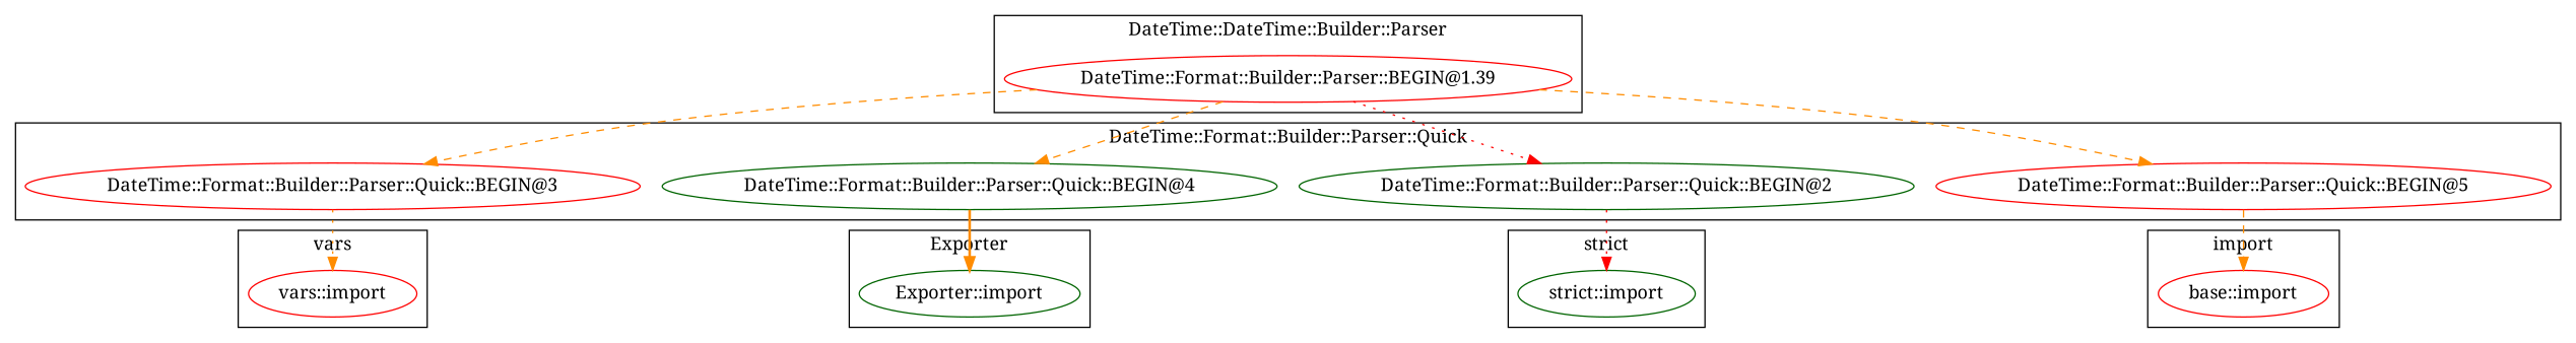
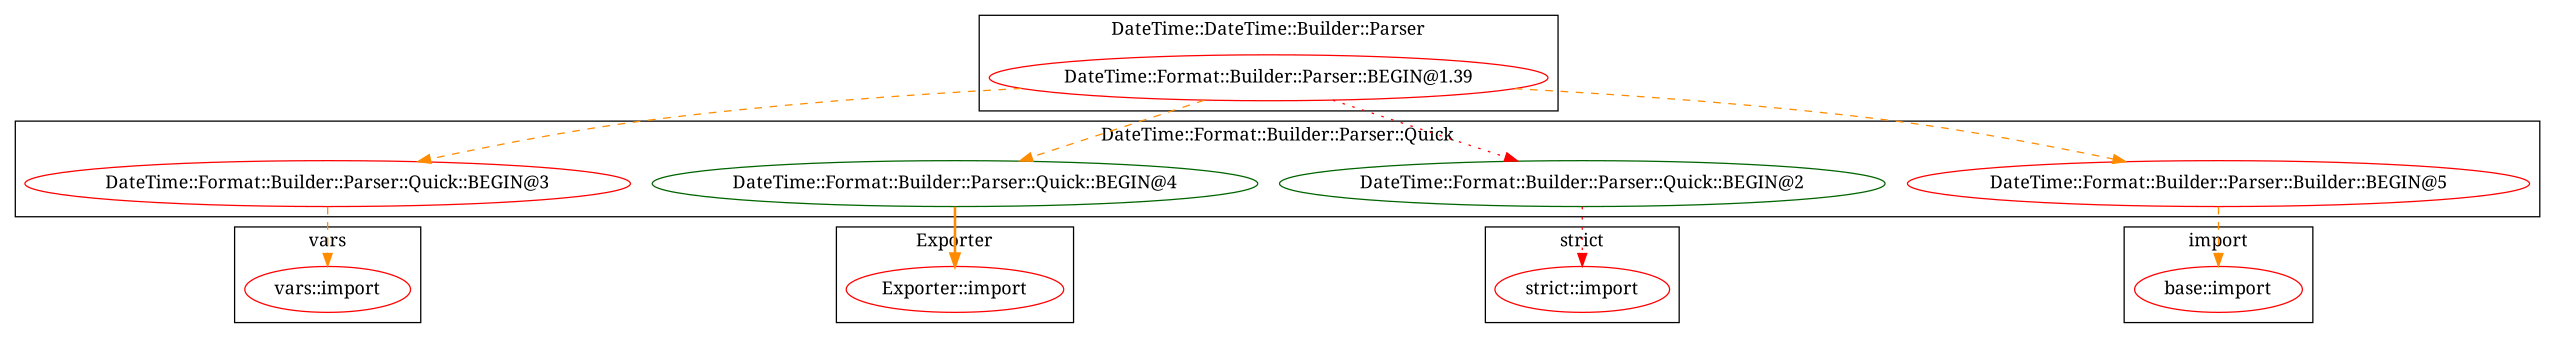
  digraph {
    fontname="Noto Serif"
    node [color=red fontname="Noto Serif"]
    edge [color=darkorange fontname="Noto Serif" style=dashed]
    "base::import"
    "DateTime::Format::Builder::Parser::BEGIN@1.39"
-   "Exporter::import" [color=darkgreen]
+   "Exporter::import"
    "vars::import"
    "DateTime::Format::Builder::Parser::Quick::BEGIN@3"
    "DateTime::Format::Builder::Parser::Quick::BEGIN@4" [color=darkgreen]
    "DateTime::Format::Builder::Parser::Quick::BEGIN@2" [color=darkgreen]
-   "DateTime::Format::Builder::Parser::Quick::BEGIN@5"
-   "strict::import" [color=darkgreen]
+   "DateTime::Format::Builder::Parser::Quick::BEGIN@5" [label="DateTime::Format::Builder::Parser::Builder::BEGIN@5"]
+   "strict::import"
    subgraph cluster_1 {
      label=import
      "base::import"
    }
    subgraph cluster_2 {
      label="DateTime::DateTime::Builder::Parser"
      "DateTime::Format::Builder::Parser::BEGIN@1.39"
    }
    subgraph cluster_3 {
      label=Exporter
      "Exporter::import"
    }
    subgraph cluster_4 {
      label=vars
      "vars::import"
    }
    subgraph cluster_5 {
      label="DateTime::Format::Builder::Parser::Quick"
      "DateTime::Format::Builder::Parser::Quick::BEGIN@3"
      "DateTime::Format::Builder::Parser::Quick::BEGIN@4"
      "DateTime::Format::Builder::Parser::Quick::BEGIN@2"
      "DateTime::Format::Builder::Parser::Quick::BEGIN@5"
    }
    subgraph cluster_6 {
      label="strict"
      "strict::import"
    }
    "DateTime::Format::Builder::Parser::BEGIN@1.39" -> "DateTime::Format::Builder::Parser::Quick::BEGIN@3"
    "DateTime::Format::Builder::Parser::BEGIN@1.39" -> "DateTime::Format::Builder::Parser::Quick::BEGIN@4"
    "DateTime::Format::Builder::Parser::BEGIN@1.39" -> "DateTime::Format::Builder::Parser::Quick::BEGIN@2" [color=red style=dotted]
    "DateTime::Format::Builder::Parser::BEGIN@1.39" -> "DateTime::Format::Builder::Parser::Quick::BEGIN@5"
-   "DateTime::Format::Builder::Parser::Quick::BEGIN@3" -> "vars::import" [style=dotted]
+   "DateTime::Format::Builder::Parser::Quick::BEGIN@3" -> "vars::import"
    "DateTime::Format::Builder::Parser::Quick::BEGIN@4" -> "Exporter::import" [style=bold]
    "DateTime::Format::Builder::Parser::Quick::BEGIN@2" -> "strict::import" [color=red style=dotted]
    "DateTime::Format::Builder::Parser::Quick::BEGIN@5" -> "base::import"
  }
